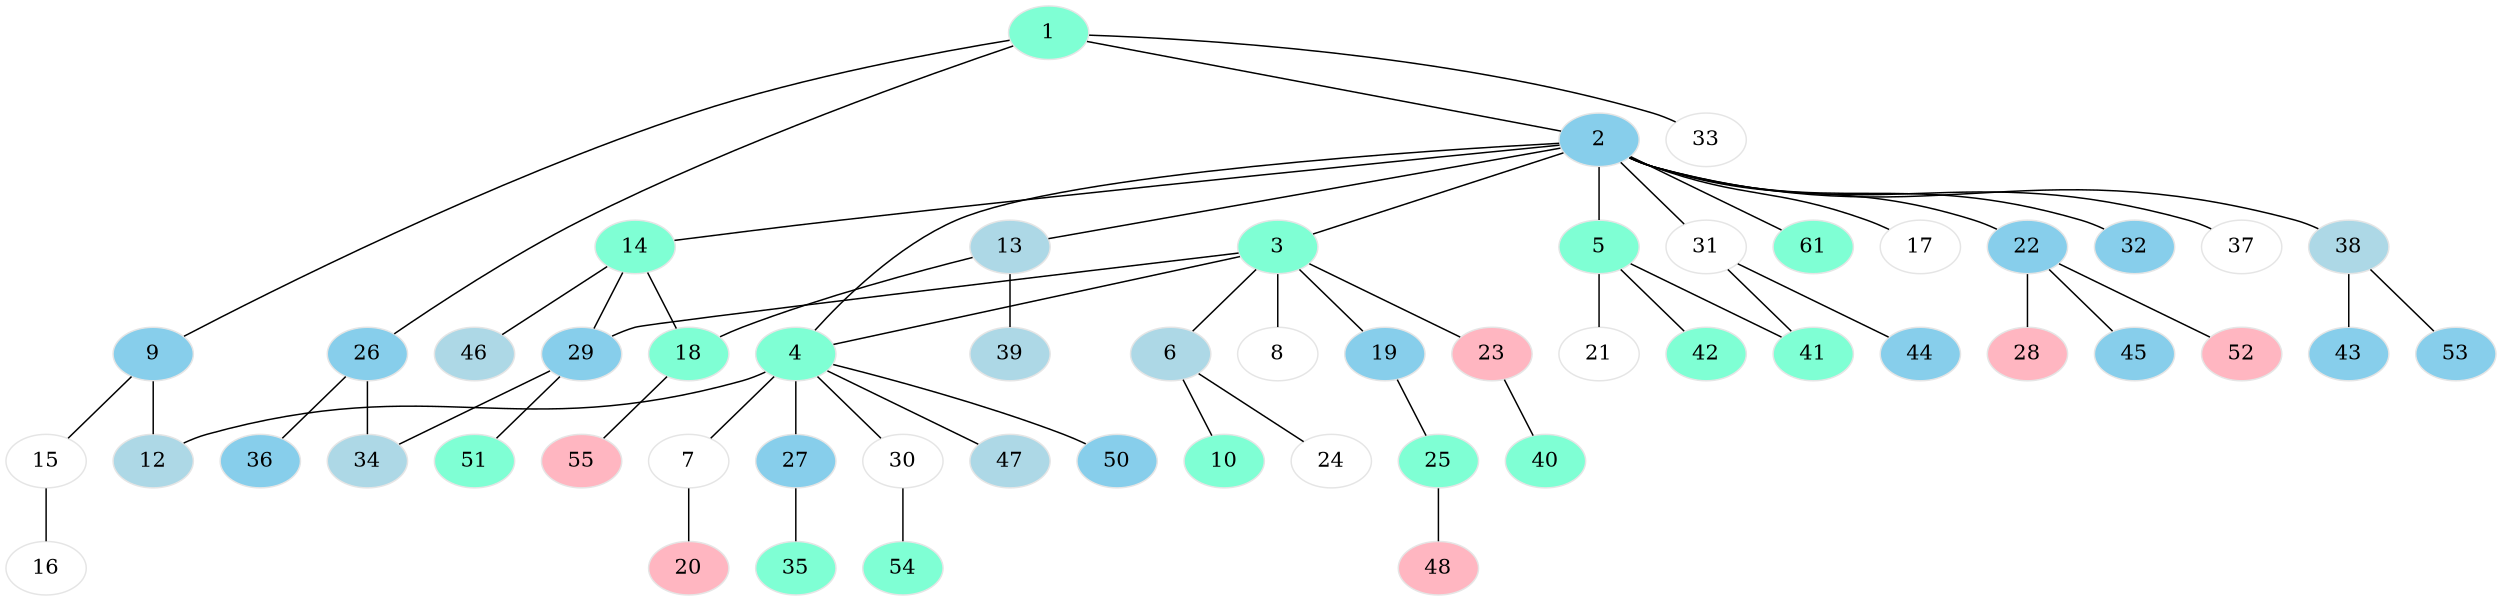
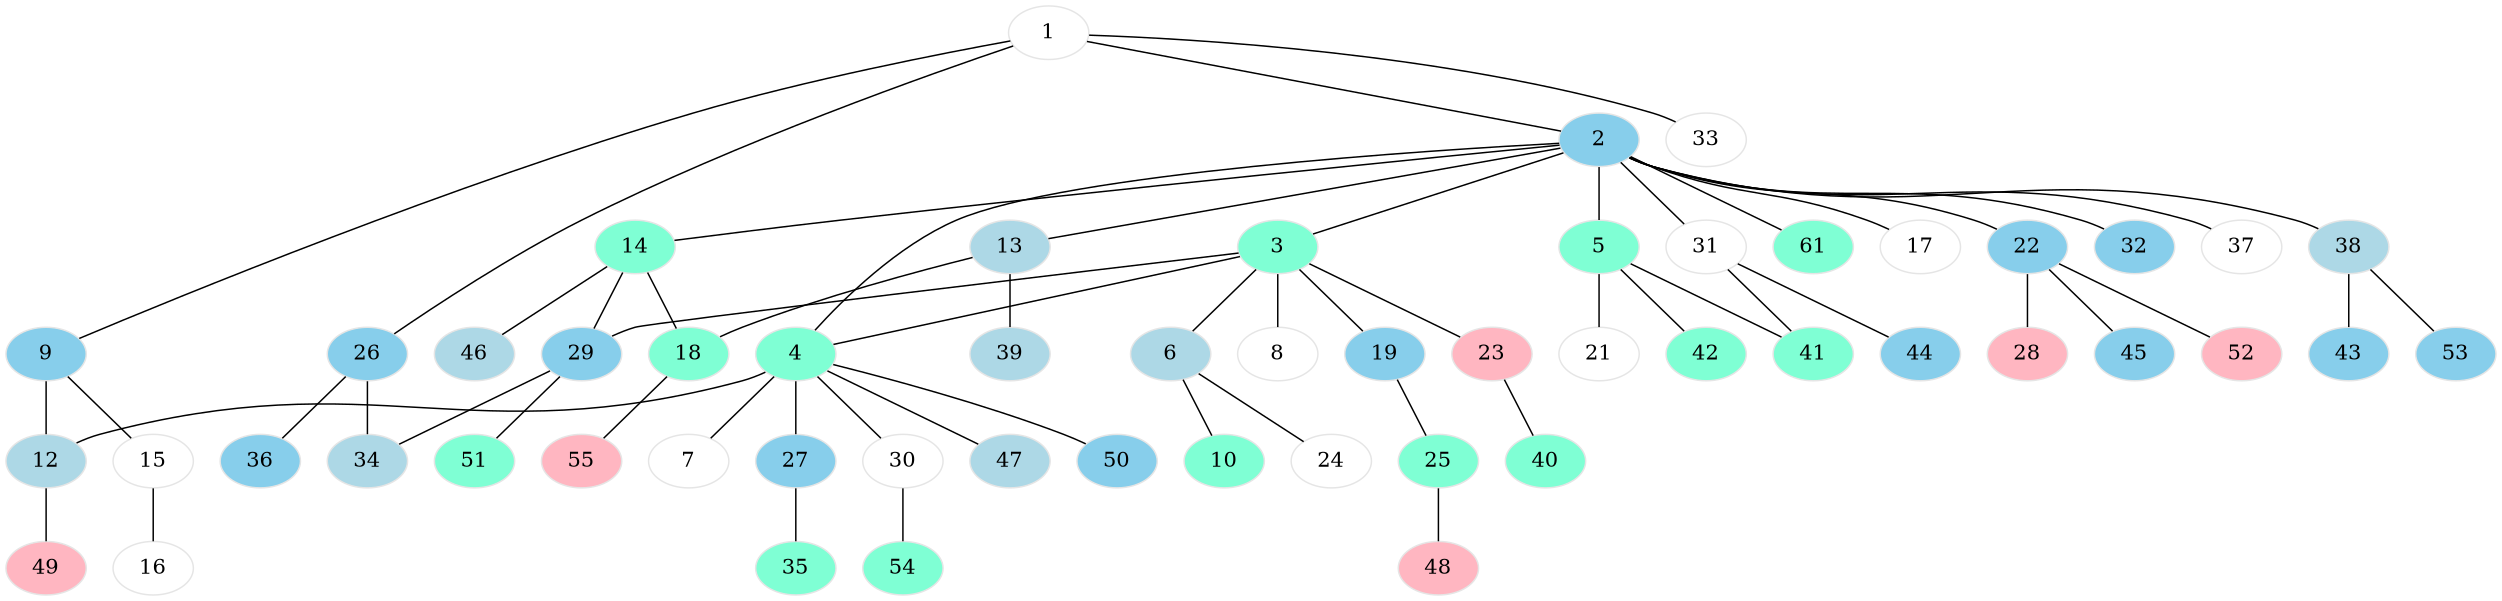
  graph {
    node [color=gray90 fillcolor=aquamarine style=filled]
    edge [weight=1.0]
    2 [fillcolor=skyblue]
-   1
+   1 [fillcolor=white]
    9 [fillcolor=skyblue]
    26 [fillcolor=skyblue]
    33 [fillcolor=white]
    3
    4
    5
    n9 [label=61]
    13 [fillcolor=lightblue]
    14
    17 [fillcolor=white]
    22 [fillcolor=skyblue]
    31 [fillcolor=white]
    32 [fillcolor=skyblue]
    37 [fillcolor=white]
    38 [fillcolor=lightblue]
    12 [fillcolor=lightblue]
    15 [fillcolor=white]
    34 [fillcolor=lightblue]
    36 [fillcolor=skyblue]
    6 [fillcolor=lightblue]
    8 [fillcolor=white]
    19 [fillcolor=skyblue]
    23 [fillcolor=lightpink]
    29 [fillcolor=skyblue]
    7 [fillcolor=white]
    27 [fillcolor=skyblue]
    30 [fillcolor=white]
    47 [fillcolor=lightblue]
    50 [fillcolor=skyblue]
    21 [fillcolor=white]
    41
    42
    18
    39 [fillcolor=lightblue]
    46 [fillcolor=lightblue]
    28 [fillcolor=lightpink]
    45 [fillcolor=skyblue]
    52 [fillcolor=lightpink]
    44 [fillcolor=skyblue]
    43 [fillcolor=skyblue]
    53 [fillcolor=skyblue]
    10
    24 [fillcolor=white]
    25
    40
    51
-   20 [fillcolor=lightpink]
+   49 [fillcolor=lightpink]
    35
    54
    16 [fillcolor=white]
    55 [fillcolor=lightpink]
    48 [fillcolor=lightpink]
    2 -- 3
    2 -- 4
    2 -- 5 [weight=24.0]
    2 -- n9
    2 -- 13
    2 -- 14
    2 -- 17
    2 -- 22 [weight=2.0]
    2 -- 31
    2 -- 32
    2 -- 37
    2 -- 38
    1 -- 2
    1 -- 9
    1 -- 26
    1 -- 33
    9 -- 12 [weight=4.0]
    9 -- 15
    26 -- 34 [weight=2.0]
    26 -- 36
    3 -- 4
    3 -- 6
    3 -- 8 [weight=6.0]
    3 -- 19
    3 -- 23
    3 -- 29
    4 -- 12
    4 -- 7 [weight=4.0]
    4 -- 27
    4 -- 30
    4 -- 47
    4 -- 50
    5 -- 21
    5 -- 41
    5 -- 42
    13 -- 18
    13 -- 39
    14 -- 29
    14 -- 18
    14 -- 46
    22 -- 28
    22 -- 45
    22 -- 52
    31 -- 41
    31 -- 44
    38 -- 43
    38 -- 53
+   12 -- 49
    15 -- 16 [weight=4.0]
    6 -- 10
    6 -- 24
    19 -- 25
    23 -- 40 [weight=4.0]
    29 -- 34
    29 -- 51
-   7 -- 20
    27 -- 35
    30 -- 54
    18 -- 55
    25 -- 48
  }
